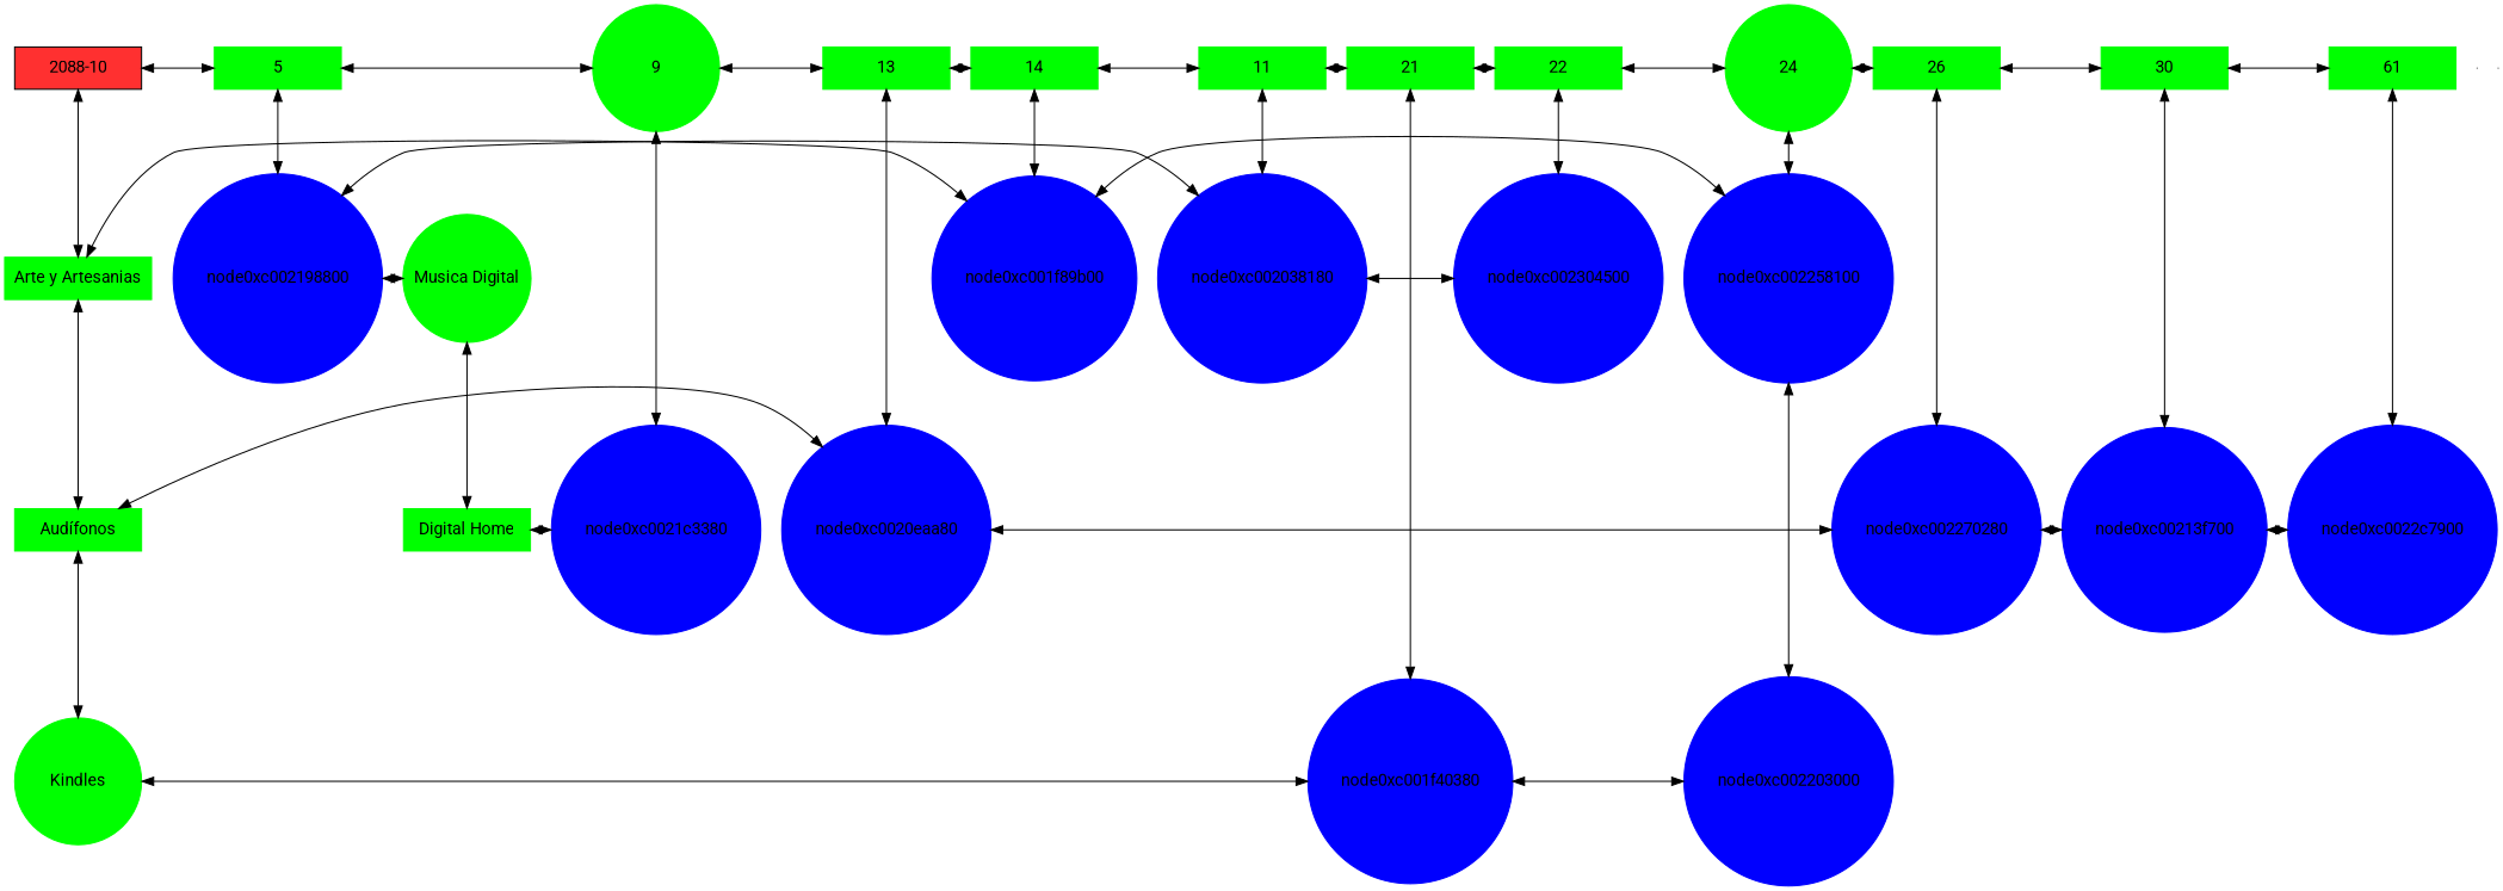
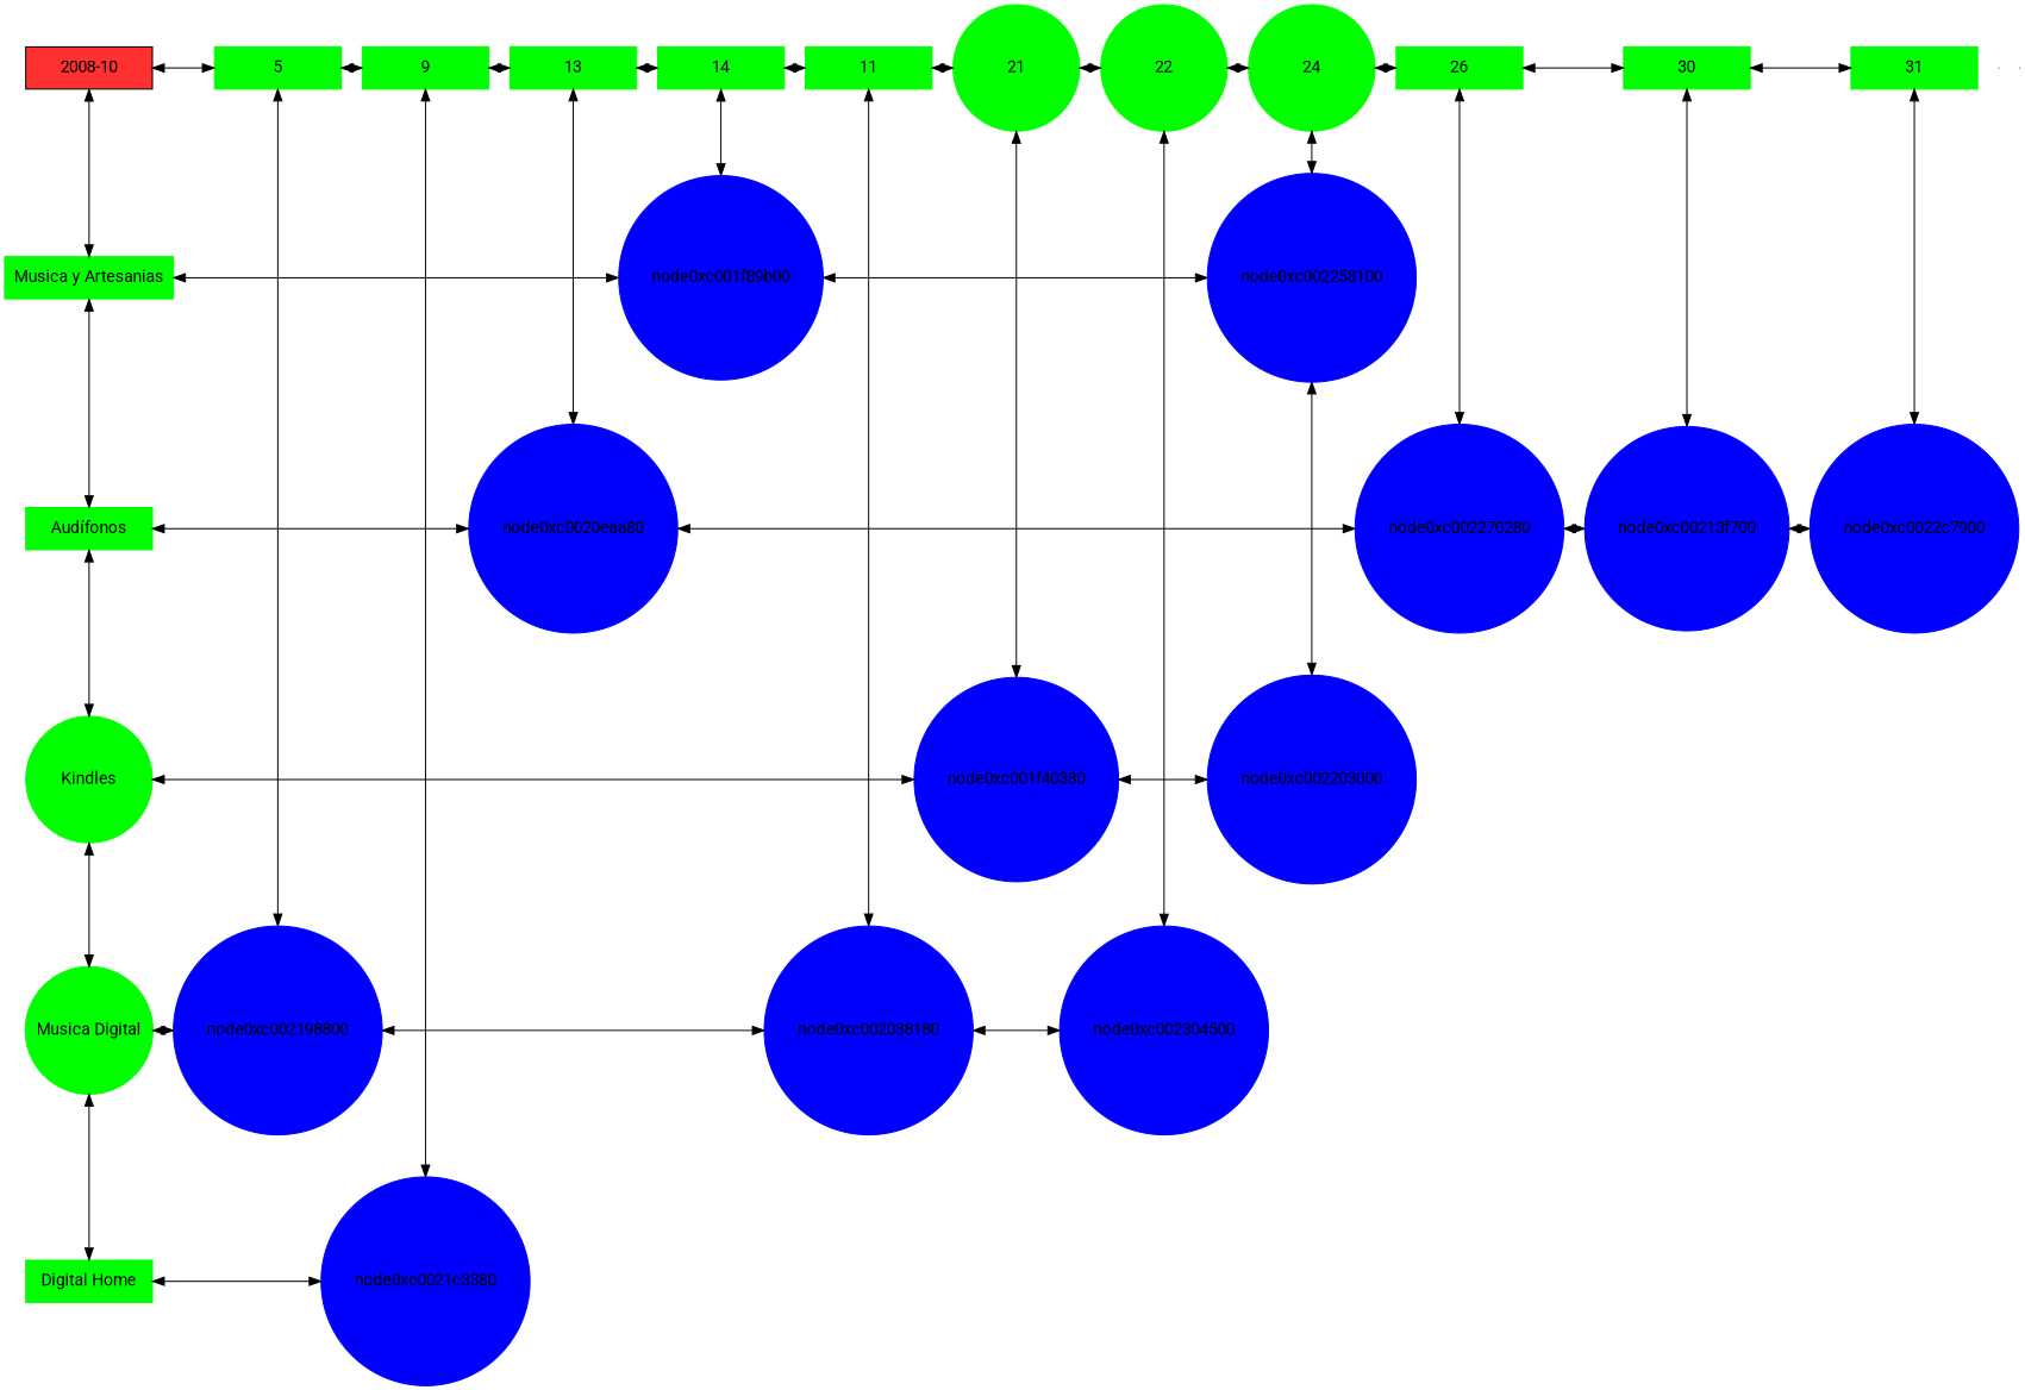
  digraph {
    fontname=Roboto
    node [fontname=Roboto group=1 shape=circle style=filled color=green]
    edge [dir=both fontname=Roboto]
-   n1 [fillcolor=firebrick1 label="2088-10" shape=box width=1.5 color=""]
+   n1 [fillcolor=firebrick1 label="2008-10" shape=box width=1.5 color=""]
    n2 [group=5 label=5 shape=box width=1.5]
-   n3 [group=9 label=9 width=1.5]
+   n3 [group=9 label=9 shape=box width=1.5]
    n4 [group=13 label=13 shape=box width=1.5]
    n5 [group=14 label=14 shape=box width=1.5]
    n6 [label="Musica Digital" width=1.5]
    node0xc002198800 [color=blue group=5 width=0.5]
    n8 [group=18 label=11 shape=box width=1.5]
-   n9 [group=21 label=21 shape=box width=1.5]
-   n10 [group=22 label=22 shape=box width=1.5]
+   n9 [group=21 label=21 width=1.5]
+   n10 [group=22 label=22 width=1.5]
    n11 [group=24 label=24 width=1.5]
    n12 [group=26 label=26 shape=box width=1.5]
    n13 [group=30 label=30 shape=box width=1.5]
-   n14 [group=31 label=61 shape=box width=1.5]
-   n15 [label="Arte y Artesanias" shape=box width=1.5]
+   n14 [group=31 label=31 shape=box width=1.5]
+   n15 [label="Musica y Artesanias" shape=box width=1.5]
    node0xc001f89b00 [color=blue group=14 width=0.5]
    node0xc002258100 [color=blue group=24 width=0.5]
    n18 [label="Audífonos" shape=box width=1.5]
    node0xc0020eaa80 [color=blue group=13 width=0.5]
    node0xc002270280 [color=blue group=26 width=0.5]
    node0xc00213f700 [color=blue group=30 width=0.5]
    node0xc0022c7900 [color=blue group=31 width=0.5]
    n23 [label=Kindles width=1.5]
    node0xc001f40380 [color=blue group=21 width=0.5]
    node0xc002203000 [color=blue group=24 width=0.5]
    node0xc002038180 [color=blue group=18 width=0.5]
    node0xc002304500 [color=blue group=22 width=0.5]
    n28 [label="Digital Home" shape=box width=1.5]
    node0xc0021c3380 [color=blue group=9 width=0.5]
    e0 [shape=point width=0 group="" style="" color=""]
    e1 [shape=point width=0 group="" style="" color=""]
    subgraph sub_1 {
      rank=same
      n1
      n2
    }
    subgraph sub_2 {
      rank=same
      n2
      n3
    }
    subgraph sub_3 {
      rank=same
      n3
      n4
    }
    subgraph sub_4 {
      rank=same
      n4
      n5
    }
    subgraph sub_5 {
      rank=same
      n6
      node0xc002198800
    }
    subgraph sub_6 {
      rank=same
      n5
      n8
    }
    subgraph sub_7 {
      rank=same
      n8
      n9
    }
    subgraph sub_8 {
      rank=same
      n9
      n10
    }
    subgraph sub_9 {
      rank=same
      n10
      n11
    }
    subgraph sub_10 {
      rank=same
      n11
      n12
    }
    subgraph sub_11 {
      rank=same
      n12
      n13
    }
    subgraph sub_12 {
      rank=same
      n13
      n14
    }
    subgraph sub_13 {
      rank=same
      n15
      node0xc001f89b00
    }
    subgraph sub_14 {
      rank=same
      node0xc001f89b00
      node0xc002258100
    }
    subgraph sub_15 {
      rank=same
      n18
      node0xc0020eaa80
    }
    subgraph sub_16 {
      rank=same
      node0xc0020eaa80
      node0xc002270280
    }
    subgraph sub_17 {
      rank=same
      node0xc002270280
      node0xc00213f700
    }
    subgraph sub_18 {
      rank=same
      node0xc00213f700
      node0xc0022c7900
    }
    subgraph sub_19 {
      rank=same
      n23
      node0xc001f40380
    }
    subgraph sub_20 {
      rank=same
      node0xc001f40380
      node0xc002203000
    }
    subgraph sub_21 {
      rank=same
      node0xc002198800
      node0xc002038180
    }
    subgraph sub_22 {
      rank=same
      node0xc002038180
      node0xc002304500
    }
    subgraph sub_23 {
      rank=same
      n28
      node0xc0021c3380
    }
    n1 -> n2
    n1 -> n15
    n2 -> n3
    n2 -> node0xc002198800
    n3 -> n4
    n3 -> node0xc0021c3380
    n4 -> n5
    n4 -> node0xc0020eaa80
    n5 -> n8
    n5 -> node0xc001f89b00
    n6 -> node0xc002198800
    n6 -> n28
    node0xc002198800 -> node0xc002038180
    n8 -> n9
    n8 -> node0xc002038180
    n9 -> n10
    n9 -> node0xc001f40380
    n10 -> n11
    n10 -> node0xc002304500
    n11 -> n12
    n11 -> node0xc002258100
    n12 -> n13
    n12 -> node0xc002270280
    n13 -> n14
    n13 -> node0xc00213f700
    n14 -> node0xc0022c7900
    n15 -> node0xc001f89b00
    n15 -> n18
    node0xc001f89b00 -> node0xc002258100
    node0xc002258100 -> node0xc002203000
    n18 -> node0xc0020eaa80
    n18 -> n23
    node0xc0020eaa80 -> node0xc002270280
    node0xc002270280 -> node0xc00213f700
    node0xc00213f700 -> node0xc0022c7900
+   n23 -> n6
    n23 -> node0xc001f40380
    node0xc001f40380 -> node0xc002203000
    node0xc002038180 -> node0xc002304500
    n28 -> node0xc0021c3380
  }
